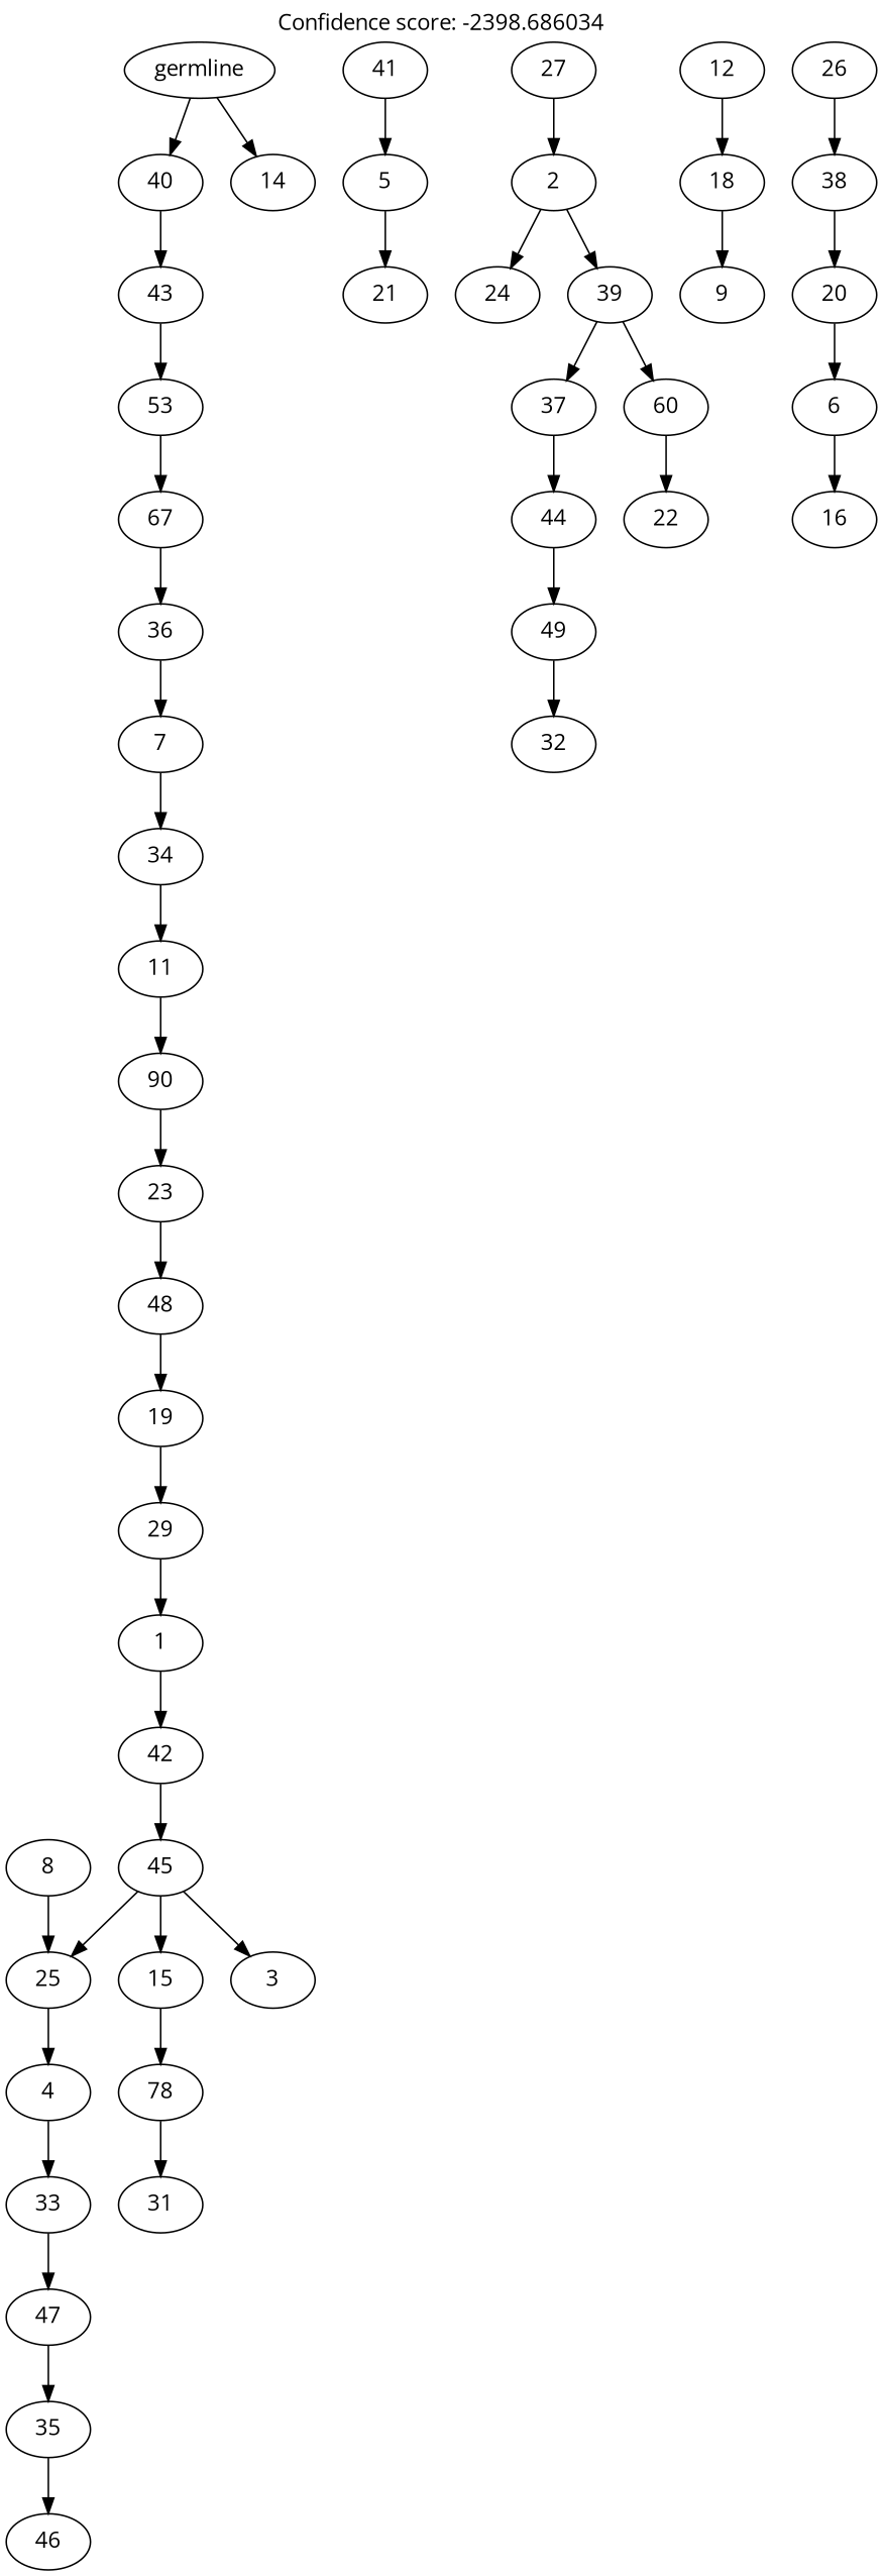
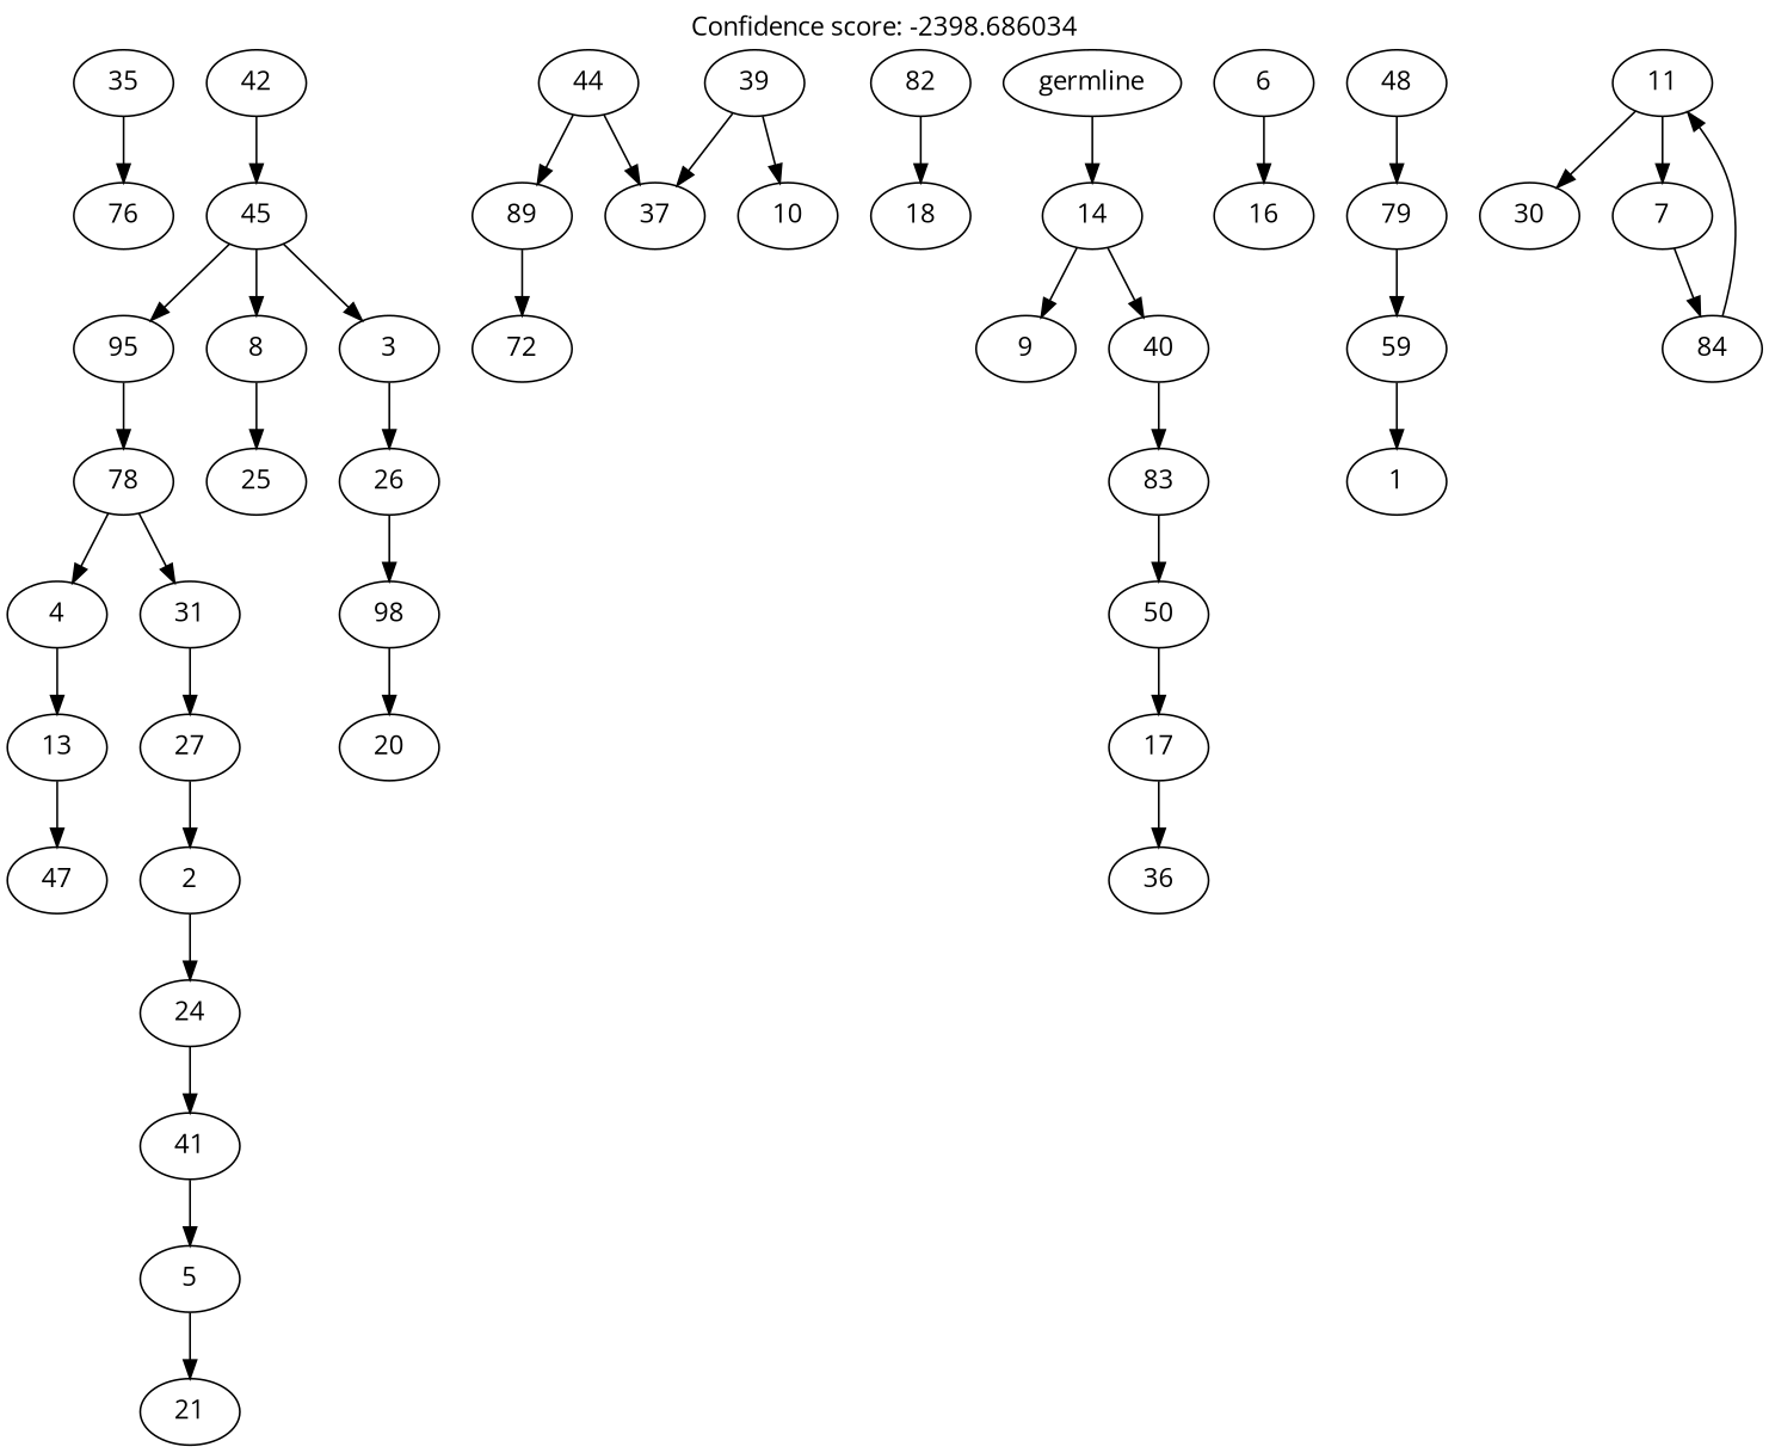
  digraph {
    fontname="Open Sans"
    label="Confidence score: -2398.686034"
    labelloc=t
    node [fontname="Open Sans"]
    edge [fontname="Open Sans"]
    n1 [label=35]
-   n2 [label=46]
+   n2 [label=76]
    n3 [label=47]
-   n4 [label=33]
+   n4 [label=13]
    n5 [label=4]
    n6 [label=25]
    n7 [label=5]
    n8 [label=21]
    n9 [label=41]
    n10 [label=24]
-   n11 [label=49]
-   n12 [label=32]
+   n11 [label=89]
+   n12 [label=72]
    n13 [label=44]
    n14 [label=37]
    n15 [label=18]
    n16 [label=9]
-   n17 [label=12]
-   n18 [label=22]
-   n19 [label=60]
+   n17 [label=82]
+   n19 [label=10]
    n20 [label=39]
    n21 [label=2]
    n22 [label=27]
    n23 [label=31]
    n24 [label=78]
-   n25 [label=15]
+   n25 [label=95]
    n26 [label=8]
    n27 [label=6]
    n28 [label=16]
    n29 [label=20]
-   n30 [label=38]
+   n30 [label=98]
    n31 [label=26]
    n32 [label=3]
    n33 [label=45]
    n34 [label=42]
    n35 [label=1]
-   n36 [label=29]
-   n37 [label=19]
+   n36 [label=59]
+   n37 [label=79]
    n38 [label=48]
-   n39 [label=23]
-   n40 [label=90]
+   n40 [label=30]
    n41 [label=11]
-   n42 [label=34]
+   n42 [label=84]
    n43 [label=7]
    n44 [label=36]
-   n45 [label=67]
-   n46 [label=53]
-   n47 [label=43]
+   n45 [label=17]
+   n46 [label=50]
+   n47 [label=83]
    n48 [label=40]
    n49 [label=14]
    n50 [label=germline]
    n1 -> n2
-   n3 -> n1
    n4 -> n3
    n5 -> n4
-   n6 -> n5
+   n24 -> n5
    n7 -> n8
    n9 -> n7
+   n10 -> n9
    n11 -> n12
    n13 -> n11
-   n14 -> n13
-   n15 -> n16
+   n13 -> n14
+   n49 -> n16
    n17 -> n15
-   n19 -> n18
    n20 -> n14
    n20 -> n19
    n21 -> n10
-   n21 -> n20
    n22 -> n21
+   n23 -> n22
    n24 -> n23
    n25 -> n24
    n26 -> n6
    n27 -> n28
-   n29 -> n27
    n30 -> n29
    n31 -> n30
+   n32 -> n31
    n33 -> n25
-   n33 -> n6
+   n33 -> n26
    n33 -> n32
    n34 -> n33
-   n35 -> n34
    n36 -> n35
    n37 -> n36
    n38 -> n37
-   n39 -> n38
-   n40 -> n39
    n41 -> n40
    n42 -> n41
    n43 -> n42
-   n44 -> n43
+   n41 -> n43
    n45 -> n44
    n46 -> n45
    n47 -> n46
    n48 -> n47
-   n50 -> n48
+   n49 -> n48
    n50 -> n49
  }
